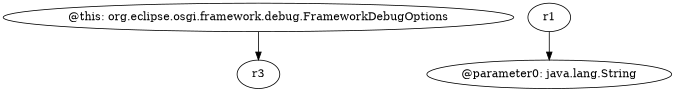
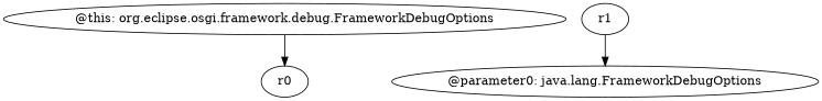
  digraph {
    n1 [label="@this: org.eclipse.osgi.framework.debug.FrameworkDebugOptions"]
-   n2 [label=r3]
-   n3 [label="@parameter0: java.lang.String"]
+   n2 [label=r0]
+   n3 [label="@parameter0: java.lang.FrameworkDebugOptions"]
    n4 [label=r1]
    n1 -> n2
    n4 -> n3
  }
